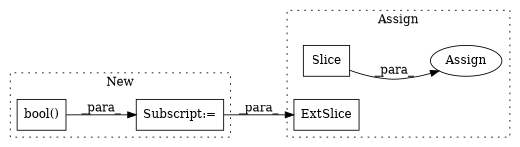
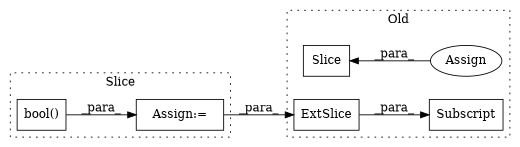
  digraph {
    rankdir=LR
    node [l=1 s=3553 shape=box]
    n1 [a=80 label=Slice]
    n2 [a=76 label=Assign shape=ellipse]
+   n3 [a=63 l="34,0" label=Subscript s="3544,0"]
    n4 [a=85 l=5 label=ExtSlice s=3544]
    n5 [a=75 l=18 label="bool()" s=2762]
-   n6 [a=68 l=3 label="Subscript:=" s=2732]
+   n6 [a=68 l=3 label="Assign:=" s=2732]
    subgraph cluster_1 {
-     label=Assign
+     label=Old
      style=dotted
      n1
      n2
+     n3
      n4
    }
    subgraph cluster_2 {
-     label=New
+     label=Slice
      style=dotted
      n5
      n6
    }
-   n1 -> n2 [label=_para_]
+   n2 -> n1 [label=_para_]
+   n4 -> n3 [label=_para_]
    n5 -> n6 [label=_para_]
    n6 -> n4 [label=_para_]
  }
